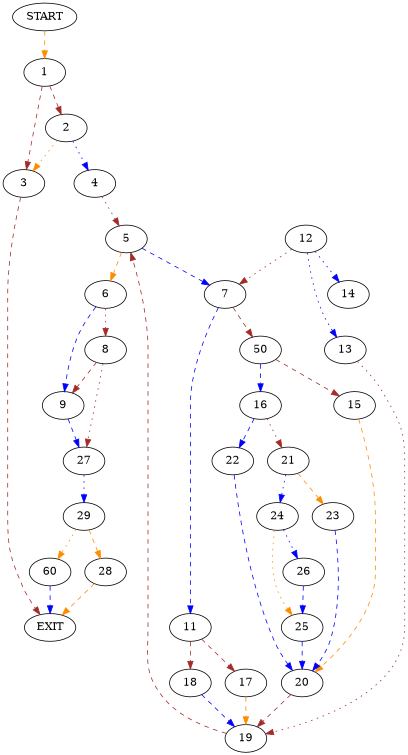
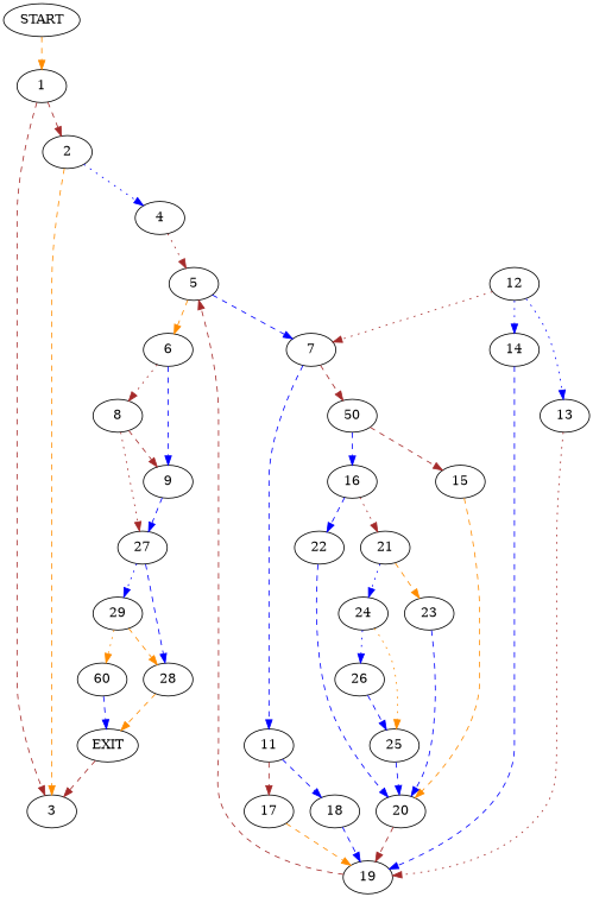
  digraph {
    edge [color=blue style=dashed]
    n1 [label=START]
    1
    2
    3
    n5 [label=EXIT]
    4
    5
    6
    7
    8
    9
    n12 [label=50]
    11
    27
    15
    16
    17
    18
    12
    13
    14
    28
    29
    20
    21
    22
    19
    23
    24
    25
    26
    n32 [label=60]
    n1 -> 1 [color=darkorange]
    1 -> 2 [color=brown]
    1 -> 3 [color=brown]
-   2 -> 3 [color=darkorange style=dotted]
+   2 -> 3 [color=darkorange]
    2 -> 4 [style=dotted]
-   3 -> n5 [color=brown]
+   n5 -> 3 [color=brown]
    4 -> 5 [color=brown style=dotted]
    5 -> 6 [color=darkorange]
    5 -> 7
    6 -> 8 [color=brown style=dotted]
    6 -> 9
    7 -> n12 [color=brown]
    7 -> 11
    8 -> 9 [color=brown]
    8 -> 27 [color=brown style=dotted]
    9 -> 27
    n12 -> 15 [color=brown]
    n12 -> 16
    11 -> 17 [color=brown]
-   11 -> 18 [color=brown]
+   11 -> 18
+   27 -> 28
    27 -> 29 [style=dotted]
    15 -> 20 [color=darkorange]
    16 -> 21 [color=brown style=dotted]
    16 -> 22
    17 -> 19 [color=darkorange]
    18 -> 19
    12 -> 7 [color=brown style=dotted]
    12 -> 13 [style=dotted]
    12 -> 14 [style=dotted]
    13 -> 19 [color=brown style=dotted]
+   14 -> 19
    28 -> n5 [color=darkorange]
    29 -> 28 [color=darkorange]
    29 -> n32 [color=darkorange style=dotted]
    20 -> 19 [color=brown]
    21 -> 23 [color=darkorange]
    21 -> 24 [style=dotted]
    22 -> 20
    19 -> 5 [color=brown]
    23 -> 20
    24 -> 25 [color=darkorange style=dotted]
    24 -> 26 [style=dotted]
    25 -> 20
    26 -> 25
    n32 -> n5
  }
